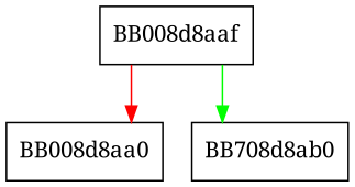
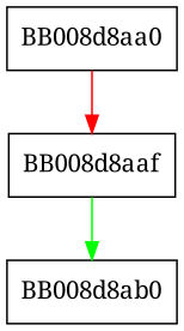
  digraph {
    fontname="Noto Serif"
    splines=ortho
    node [fontname="Noto Serif" shape=box]
    edge [fontname="Noto Serif"]
    BB008d8aa0
    BB008d8aaf
-   BB008d8ab0 [label=BB708d8ab0]
-   BB008d8aaf -> BB008d8aa0 [color=red]
+   BB008d8ab0
+   BB008d8aa0 -> BB008d8aaf [color=red]
    BB008d8aaf -> BB008d8ab0 [color=green]
  }
